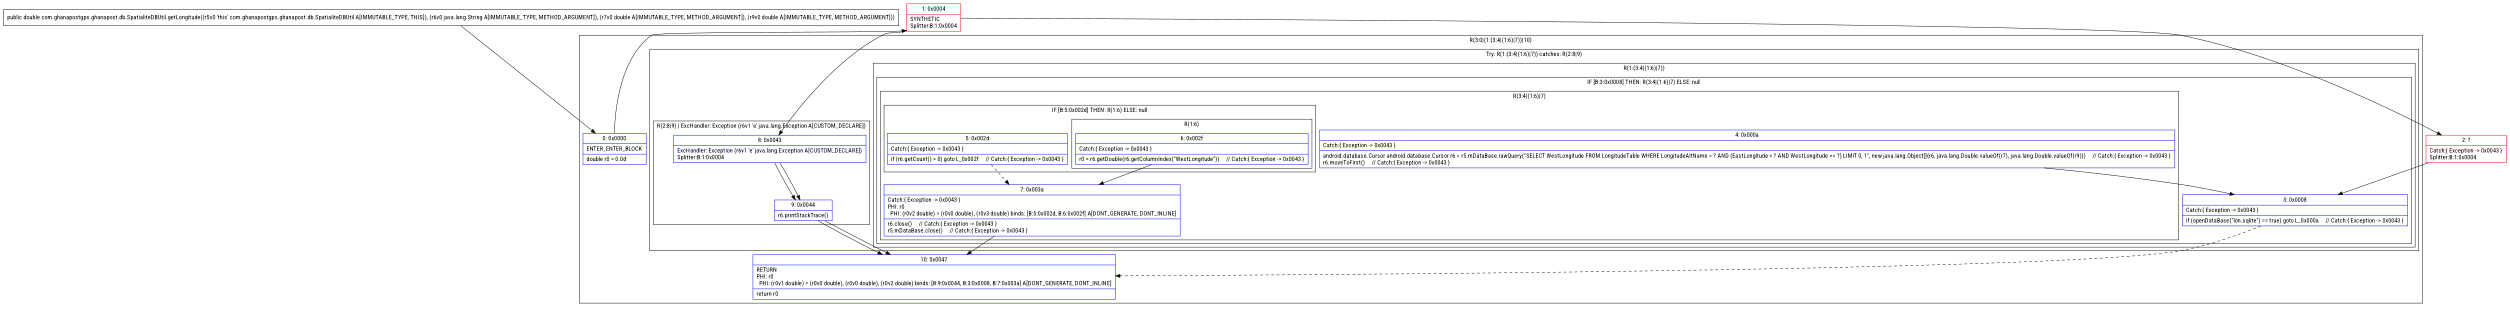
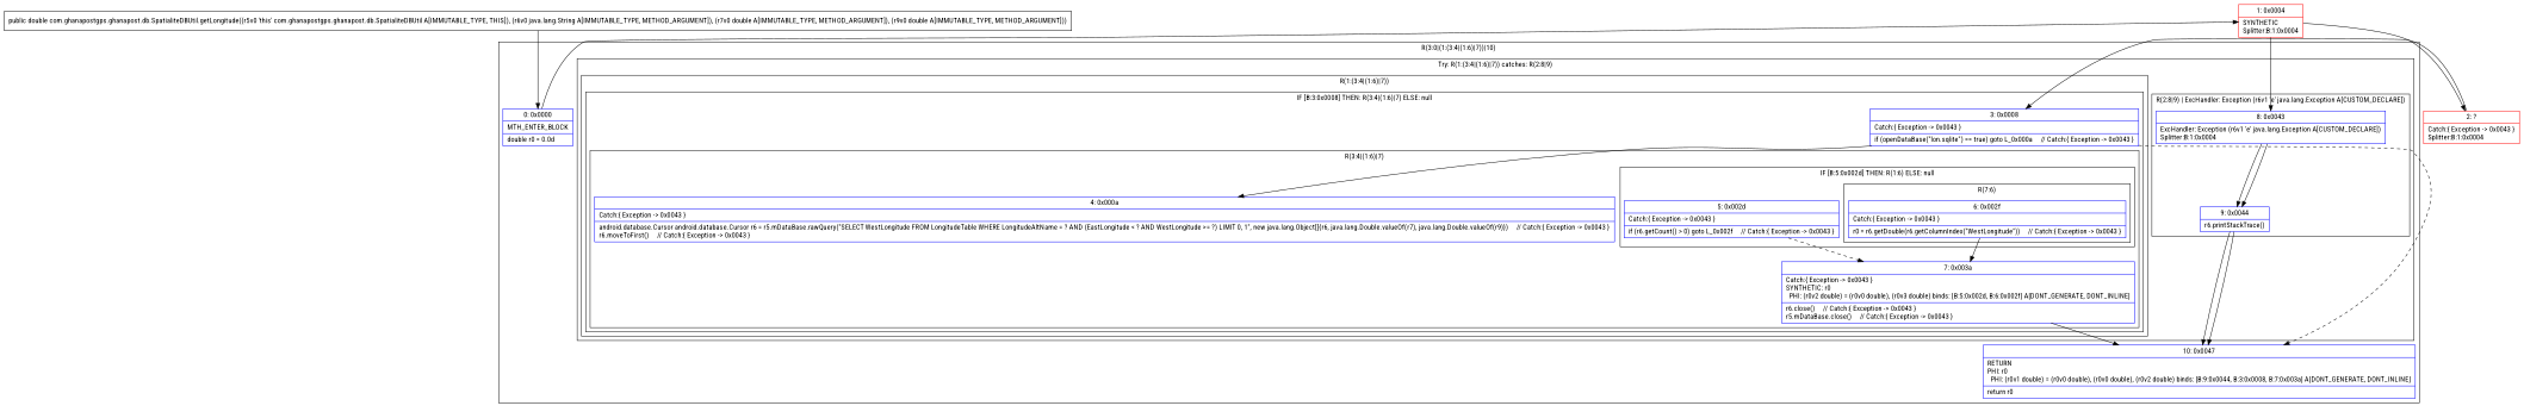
  digraph {
    fontname="Roboto Condensed"
    node [color=blue fontname="Roboto Condensed" shape=record]
    edge [fontname="Roboto Condensed"]
    n1 [label="{6\:\ 0x002f|Catch:\{ Exception \-\> 0x0043 \}\l|r0 = r6.getDouble(r6.getColumnIndex(\"WestLongitude\"))     \/\/ Catch:\{ Exception \-\> 0x0043 \}\l}"]
    n2 [label="{5\:\ 0x002d|Catch:\{ Exception \-\> 0x0043 \}\l|if (r6.getCount() \> 0) goto L_0x002f     \/\/ Catch:\{ Exception \-\> 0x0043 \}\l}"]
    n3 [label="{4\:\ 0x000a|Catch:\{ Exception \-\> 0x0043 \}\l|android.database.Cursor android.database.Cursor r6 = r5.mDataBase.rawQuery(\"SELECT WestLongitude FROM LongitudeTable WHERE LongitudeAltName = ? AND (EastLongitude \< ? AND WestLongitude \>= ?) LIMIT 0, 1\", new java.lang.Object[]\{r6, java.lang.Double.valueOf(r7), java.lang.Double.valueOf(r9)\})     \/\/ Catch:\{ Exception \-\> 0x0043 \}\lr6.moveToFirst()     \/\/ Catch:\{ Exception \-\> 0x0043 \}\l}"]
-   n4 [label="{7\:\ 0x003a|Catch:\{ Exception \-\> 0x0043 \}\lPHI: r0 \l  PHI: (r0v2 double) = (r0v0 double), (r0v3 double) binds: [B:5:0x002d, B:6:0x002f] A[DONT_GENERATE, DONT_INLINE]\l|r6.close()     \/\/ Catch:\{ Exception \-\> 0x0043 \}\lr5.mDataBase.close()     \/\/ Catch:\{ Exception \-\> 0x0043 \}\l}"]
+   n4 [label="{7\:\ 0x003a|Catch:\{ Exception \-\> 0x0043 \}\lSYNTHETIC: r0 \l  PHI: (r0v2 double) = (r0v0 double), (r0v3 double) binds: [B:5:0x002d, B:6:0x002f] A[DONT_GENERATE, DONT_INLINE]\l|r6.close()     \/\/ Catch:\{ Exception \-\> 0x0043 \}\lr5.mDataBase.close()     \/\/ Catch:\{ Exception \-\> 0x0043 \}\l}"]
    n5 [label="{3\:\ 0x0008|Catch:\{ Exception \-\> 0x0043 \}\l|if (openDataBase(\"lon.sqlite\") == true) goto L_0x000a     \/\/ Catch:\{ Exception \-\> 0x0043 \}\l}"]
    n6 [label="{8\:\ 0x0043|ExcHandler: Exception (r6v1 'e' java.lang.Exception A[CUSTOM_DECLARE])\lSplitter:B:1:0x0004\l}"]
    n7 [label="{9\:\ 0x0044|r6.printStackTrace()\l}"]
-   n8 [label="{0\:\ 0x0000|ENTER_ENTER_BLOCK\l|double r0 = 0.0d\l}"]
+   n8 [label="{0\:\ 0x0000|MTH_ENTER_BLOCK\l|double r0 = 0.0d\l}"]
    n9 [label="{10\:\ 0x0047|RETURN\lPHI: r0 \l  PHI: (r0v1 double) = (r0v0 double), (r0v0 double), (r0v2 double) binds: [B:9:0x0044, B:3:0x0008, B:7:0x003a] A[DONT_GENERATE, DONT_INLINE]\l|return r0\l}"]
    n10 [color=red label="{1\:\ 0x0004|SYNTHETIC\lSplitter:B:1:0x0004\l}"]
    n11 [color=red label="{2\:\ ?|Catch:\{ Exception \-\> 0x0043 \}\lSplitter:B:1:0x0004\l}"]
    n12 [label="{public double com.ghanapostgps.ghanapost.db.SpatialiteDBUtil.getLongitude((r5v0 'this' com.ghanapostgps.ghanapost.db.SpatialiteDBUtil A[IMMUTABLE_TYPE, THIS]), (r6v0 java.lang.String A[IMMUTABLE_TYPE, METHOD_ARGUMENT]), (r7v0 double A[IMMUTABLE_TYPE, METHOD_ARGUMENT]), (r9v0 double A[IMMUTABLE_TYPE, METHOD_ARGUMENT])) }" color=""]
    subgraph cluster_1 {
      label="R(3:0|(1:(3:4|(1:6)|7))|10)"
      n8
      n9
      subgraph cluster_2 {
        label="Try: R(1:(3:4|(1:6)|7)) catches: R(2:8|9)"
        subgraph cluster_3 {
          label="R(1:(3:4|(1:6)|7))"
          subgraph cluster_4 {
            label="IF [B:3:0x0008] THEN: R(3:4|(1:6)|7) ELSE: null"
            n5
            subgraph cluster_5 {
              label="R(3:4|(1:6)|7)"
              n3
              n4
              subgraph cluster_6 {
                label="IF [B:5:0x002d] THEN: R(1:6) ELSE: null"
                n2
                subgraph cluster_7 {
-                 label="R(1:6)"
+                 label="R(7:6)"
                  n1
                }
              }
            }
          }
        }
        subgraph cluster_8 {
          label="R(2:8|9) | ExcHandler: Exception (r6v1 'e' java.lang.Exception A[CUSTOM_DECLARE])\l"
          n6
          n7
        }
      }
    }
    subgraph cluster_9 {
      label="R(2:8|9) | ExcHandler: Exception (r6v1 'e' java.lang.Exception A[CUSTOM_DECLARE])\l"
    }
    n1 -> n4
    n2 -> n4 [style=dashed]
    n4 -> n9
-   n3 -> n5
+   n5 -> n3
    n5 -> n9 [style=dashed]
    n6 -> n7
    n6 -> n7
    n7 -> n9
    n7 -> n9
    n8 -> n10
    n10 -> n6
    n10 -> n11
    n11 -> n5
    n12 -> n8
  }
